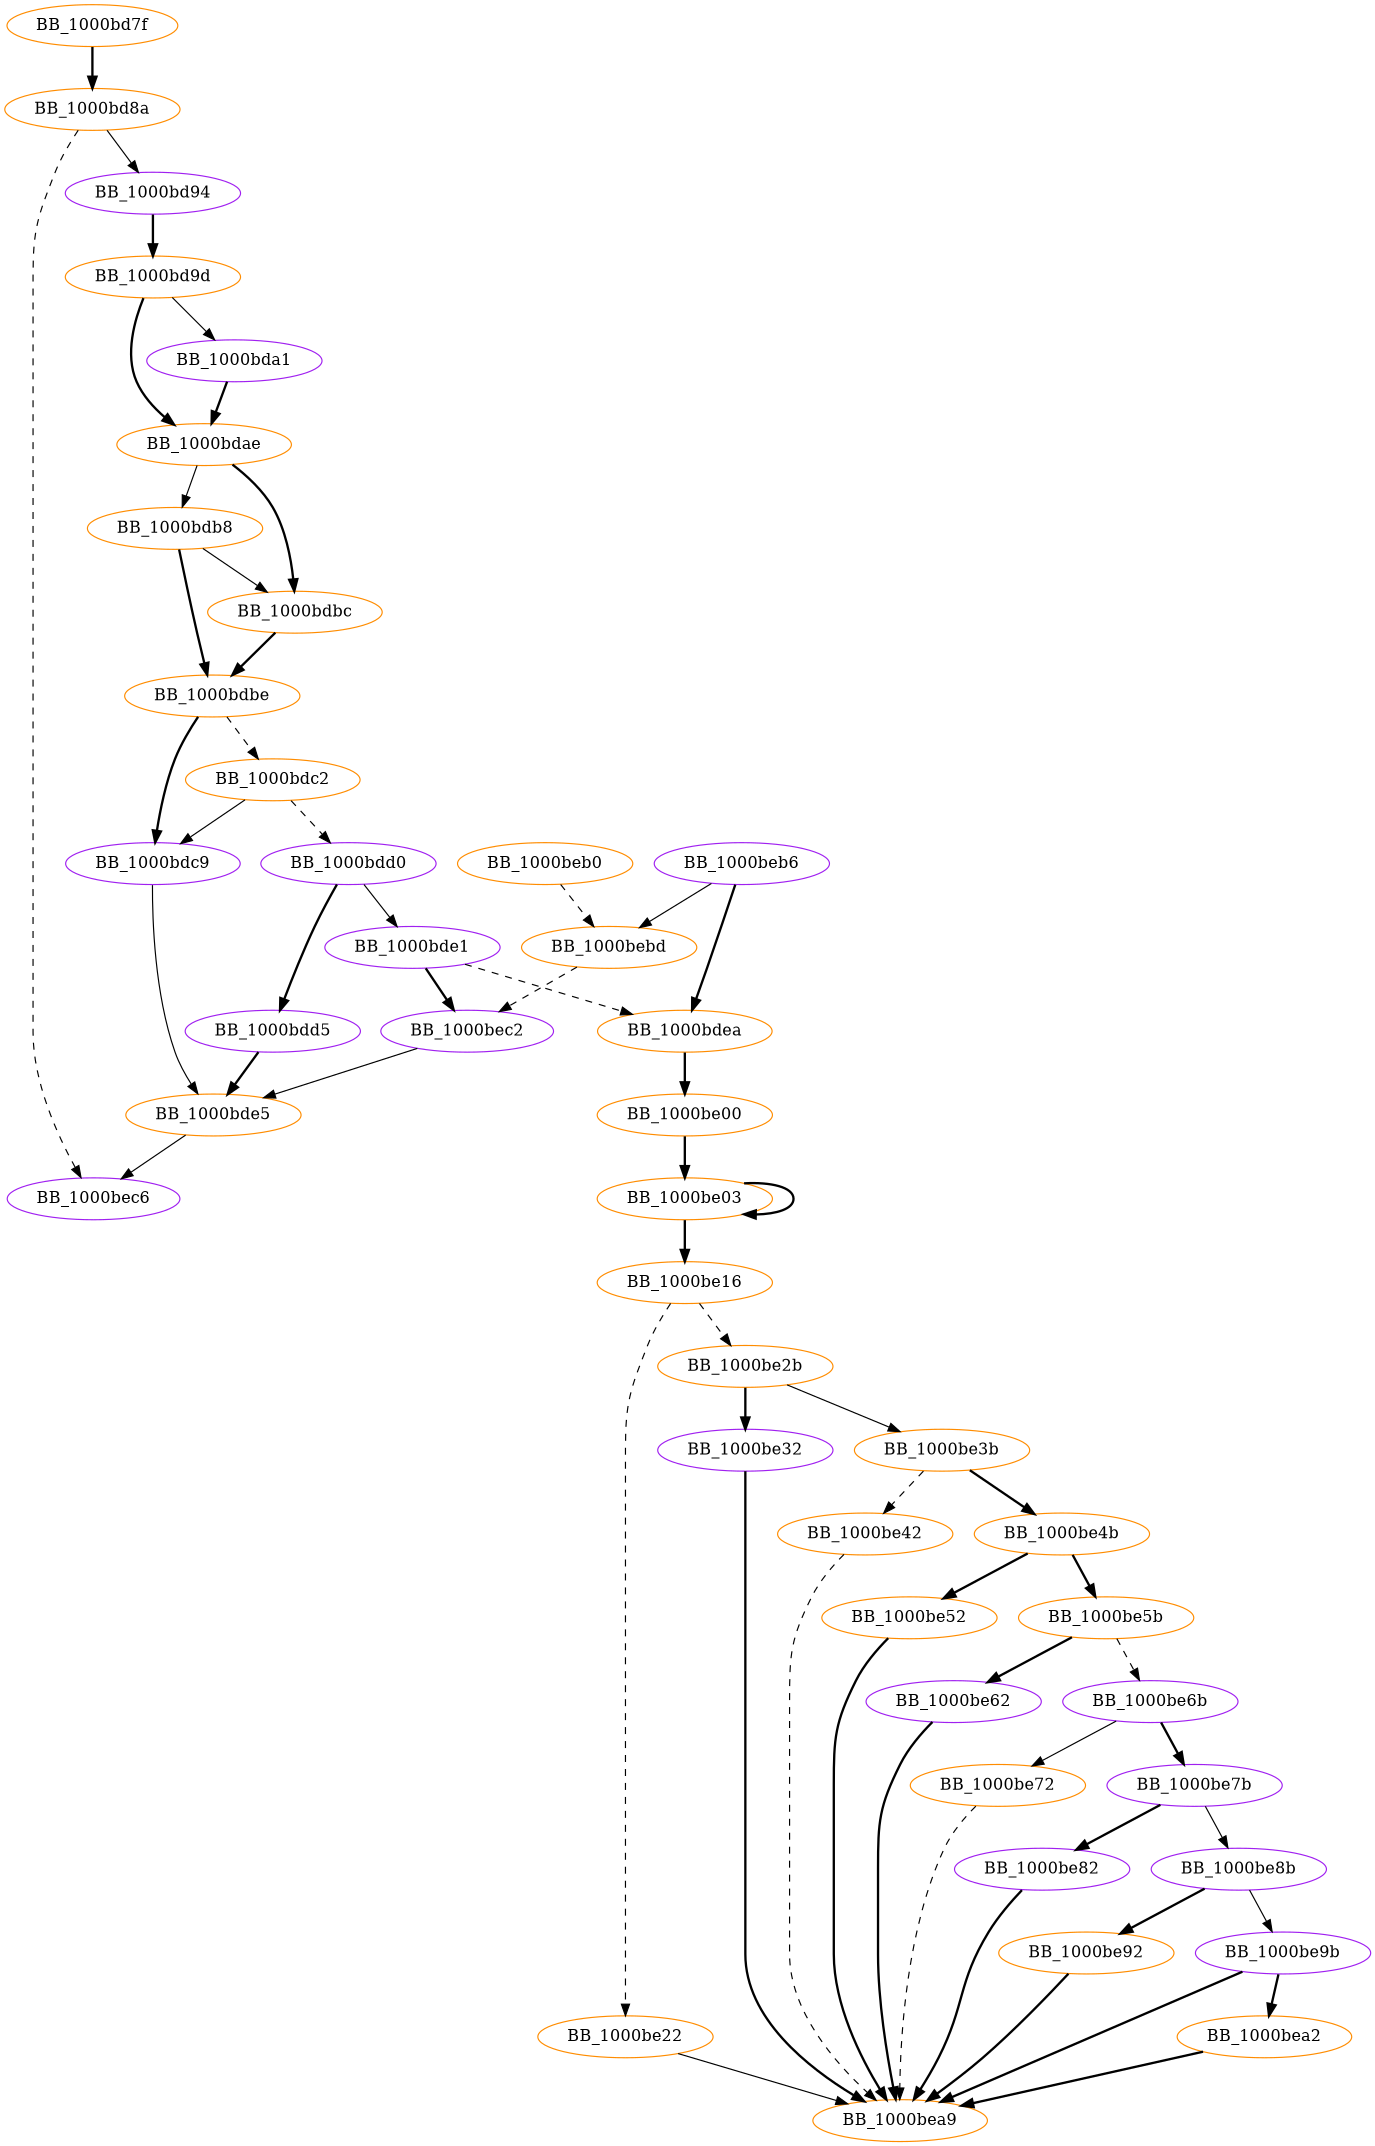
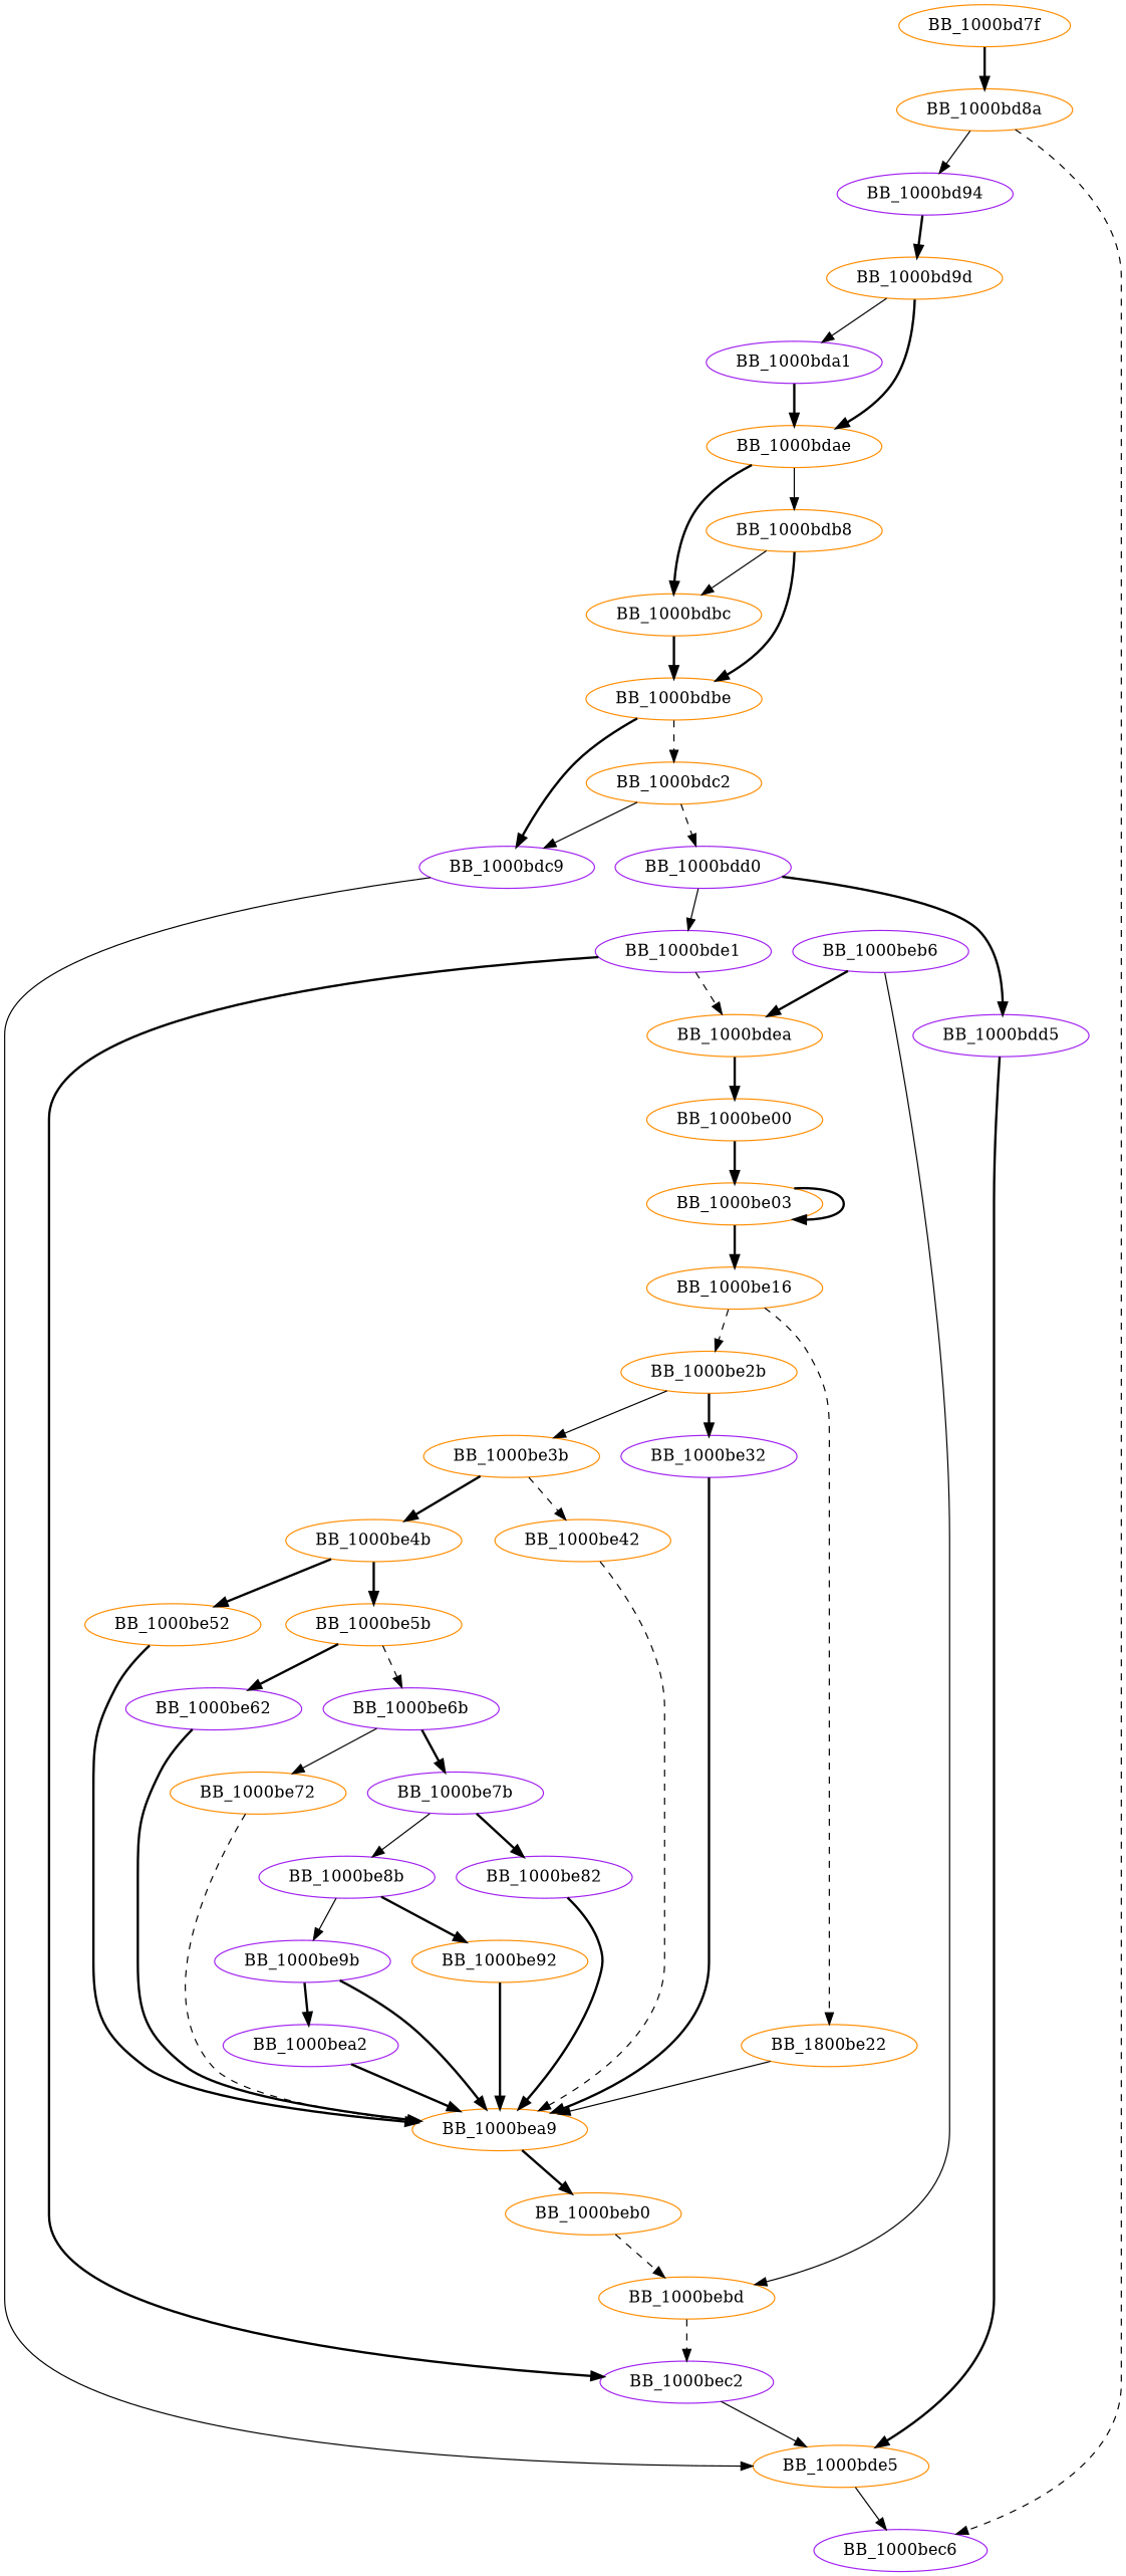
  digraph {
    node [color=darkorange]
    edge [style=bold]
    BB_1000bd7f
    BB_1000bd8a
    BB_1000bd94 [color=purple]
    BB_1000bec6 [color=purple]
    BB_1000bd9d
    BB_1000bda1 [color=purple]
    BB_1000bdae
    BB_1000bdb8
    BB_1000bdbc
    BB_1000bdbe
    BB_1000bdc2
    BB_1000bdc9 [color=purple]
    BB_1000bdd0 [color=purple]
    n14 [label=BB_1000bde5]
    BB_1000bdd5 [color=purple]
    BB_1000bde1 [color=purple]
    BB_1000bdea
    BB_1000bec2 [color=purple]
    BB_1000be00
    BB_1000be03
    BB_1000beb6 [color=purple]
    BB_1000bebd
    BB_1000be16
-   BB_1000be22
+   BB_1000be22 [label=BB_1800be22]
    BB_1000be2b
    BB_1000bea9
    BB_1000be32 [color=purple]
    BB_1000be3b
    BB_1000beb0
    BB_1000be42
    BB_1000be4b
    BB_1000be52
    BB_1000be5b
    BB_1000be62 [color=purple]
    BB_1000be6b [color=purple]
    BB_1000be72
    BB_1000be7b [color=purple]
    BB_1000be82 [color=purple]
    BB_1000be8b [color=purple]
    BB_1000be92
    BB_1000be9b [color=purple]
-   BB_1000bea2
+   BB_1000bea2 [color=purple]
    BB_1000bd7f -> BB_1000bd8a
    BB_1000bd8a -> BB_1000bd94 [style=solid]
    BB_1000bd8a -> BB_1000bec6 [style=dashed]
    BB_1000bd94 -> BB_1000bd9d
    BB_1000bd9d -> BB_1000bda1 [style=solid]
    BB_1000bd9d -> BB_1000bdae
    BB_1000bda1 -> BB_1000bdae
    BB_1000bdae -> BB_1000bdb8 [style=solid]
    BB_1000bdae -> BB_1000bdbc
    BB_1000bdb8 -> BB_1000bdbc [style=solid]
    BB_1000bdb8 -> BB_1000bdbe
    BB_1000bdbc -> BB_1000bdbe
    BB_1000bdbe -> BB_1000bdc2 [style=dashed]
    BB_1000bdbe -> BB_1000bdc9
    BB_1000bdc2 -> BB_1000bdc9 [style=solid]
    BB_1000bdc2 -> BB_1000bdd0 [style=dashed]
    BB_1000bdc9 -> n14 [style=solid]
    BB_1000bdd0 -> BB_1000bdd5
    BB_1000bdd0 -> BB_1000bde1 [style=solid]
    n14 -> BB_1000bec6 [style=solid]
    BB_1000bdd5 -> n14
    BB_1000bde1 -> BB_1000bdea [style=dashed]
    BB_1000bde1 -> BB_1000bec2
    BB_1000bdea -> BB_1000be00
    BB_1000bec2 -> n14 [style=solid]
    BB_1000be00 -> BB_1000be03
    BB_1000be03 -> BB_1000be03
    BB_1000be03 -> BB_1000be16
    BB_1000beb6 -> BB_1000bdea
    BB_1000beb6 -> BB_1000bebd [style=solid]
    BB_1000bebd -> BB_1000bec2 [style=dashed]
    BB_1000be16 -> BB_1000be22 [style=dashed]
    BB_1000be16 -> BB_1000be2b [style=dashed]
    BB_1000be22 -> BB_1000bea9 [style=solid]
    BB_1000be2b -> BB_1000be32
    BB_1000be2b -> BB_1000be3b [style=solid]
+   BB_1000bea9 -> BB_1000beb0
    BB_1000be32 -> BB_1000bea9
    BB_1000be3b -> BB_1000be42 [style=dashed]
    BB_1000be3b -> BB_1000be4b
    BB_1000beb0 -> BB_1000bebd [style=dashed]
    BB_1000be42 -> BB_1000bea9 [style=dashed]
    BB_1000be4b -> BB_1000be52
    BB_1000be4b -> BB_1000be5b
    BB_1000be52 -> BB_1000bea9
    BB_1000be5b -> BB_1000be62
    BB_1000be5b -> BB_1000be6b [style=dashed]
    BB_1000be62 -> BB_1000bea9
    BB_1000be6b -> BB_1000be72 [style=solid]
    BB_1000be6b -> BB_1000be7b
    BB_1000be72 -> BB_1000bea9 [style=dashed]
    BB_1000be7b -> BB_1000be82
    BB_1000be7b -> BB_1000be8b [style=solid]
    BB_1000be82 -> BB_1000bea9
    BB_1000be8b -> BB_1000be92
    BB_1000be8b -> BB_1000be9b [style=solid]
    BB_1000be92 -> BB_1000bea9
    BB_1000be9b -> BB_1000bea9
    BB_1000be9b -> BB_1000bea2
    BB_1000bea2 -> BB_1000bea9
  }
